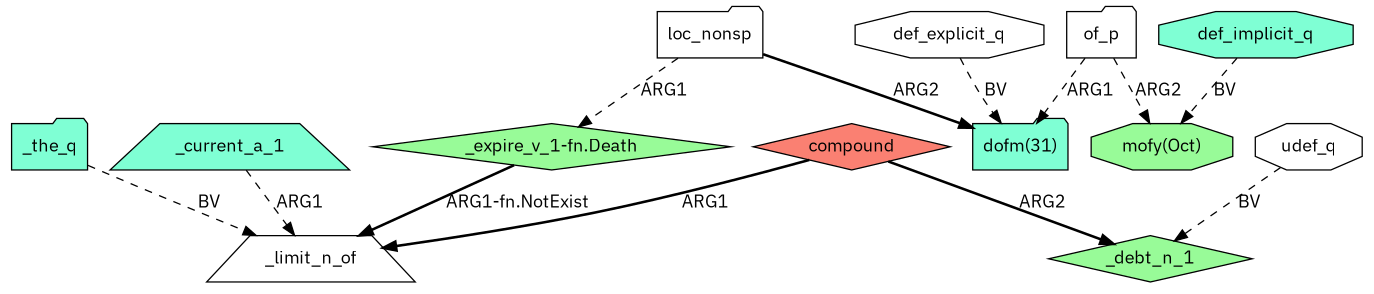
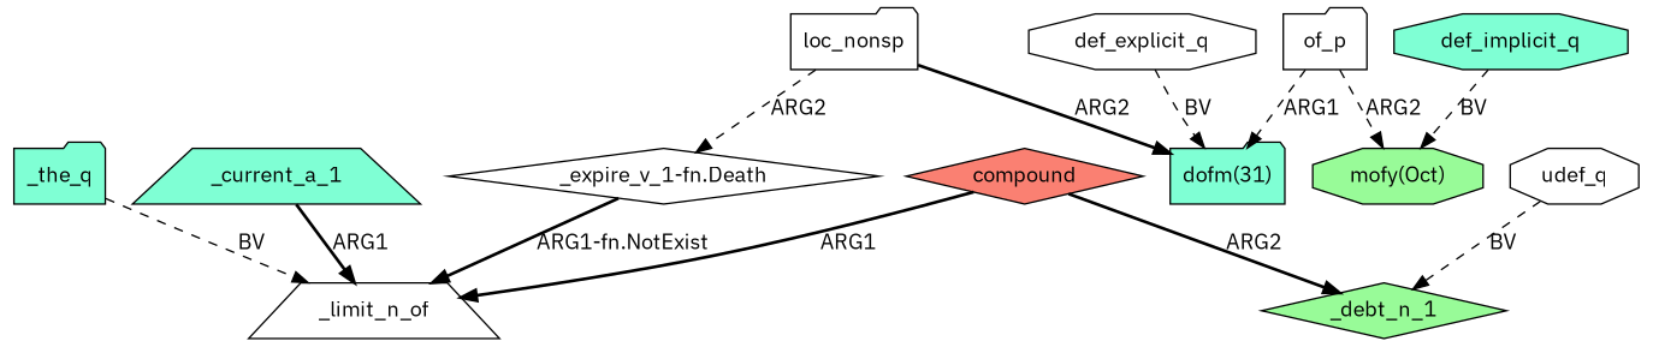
  digraph {
    fontname="IBM Plex Sans"
    node [fillcolor=white fontname="IBM Plex Sans" shape=folder style=filled]
    edge [fontname="IBM Plex Sans" style=dashed]
    _current_a_1 [fillcolor=aquamarine shape=trapezium]
    _limit_n_of [shape=trapezium]
    loc_nonsp
-   "_expire_v_1-fn.Death" [fillcolor=palegreen shape=diamond]
+   "_expire_v_1-fn.Death" [shape=diamond]
    "dofm(31)" [fillcolor=aquamarine]
    of_p
    "mofy(Oct)" [fillcolor=palegreen shape=octagon]
    def_explicit_q [shape=octagon]
    def_implicit_q [fillcolor=aquamarine shape=octagon]
    udef_q [shape=octagon]
    _debt_n_1 [fillcolor=palegreen shape=diamond]
    _the_q [fillcolor=aquamarine]
    compound [fillcolor=salmon shape=diamond]
-   _current_a_1 -> _limit_n_of [label=ARG1]
-   loc_nonsp -> "_expire_v_1-fn.Death" [label=ARG1]
+   _current_a_1 -> _limit_n_of [label=ARG1 style=bold]
+   loc_nonsp -> "_expire_v_1-fn.Death" [label=ARG2]
    loc_nonsp -> "dofm(31)" [label=ARG2 style=bold]
    "_expire_v_1-fn.Death" -> _limit_n_of [label="ARG1-fn.NotExist" style=bold]
    of_p -> "dofm(31)" [label=ARG1]
    of_p -> "mofy(Oct)" [label=ARG2]
    def_explicit_q -> "dofm(31)" [label=BV]
    def_implicit_q -> "mofy(Oct)" [label=BV]
    udef_q -> _debt_n_1 [label=BV]
    _the_q -> _limit_n_of [label=BV]
    compound -> _limit_n_of [label=ARG1 style=bold]
    compound -> _debt_n_1 [label=ARG2 style=bold]
  }
